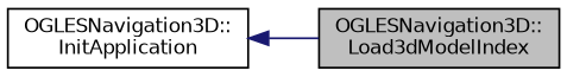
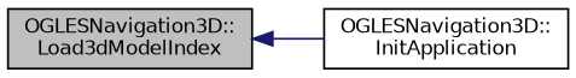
  digraph {
    rankdir=LR
    node [color=black fontname=Helvetica fontsize=10 shape=record style=filled]
    n1 [fillcolor=grey75 fontcolor=black height=0.2 label="OGLESNavigation3D::\lLoad3dModelIndex" width=0.4]
    n2 [fillcolor=white height=0.2 label="OGLESNavigation3D::\lInitApplication" width=0.4]
-   n2 -> n1 [color=midnightblue dir=back fontname=Helvetica fontsize=10 labelfontname=Helvetica labelfontsize=10 style=solid]
+   n1 -> n2 [color=midnightblue dir=back fontname=Helvetica fontsize=10 labelfontname=Helvetica labelfontsize=10 style=solid]
  }
